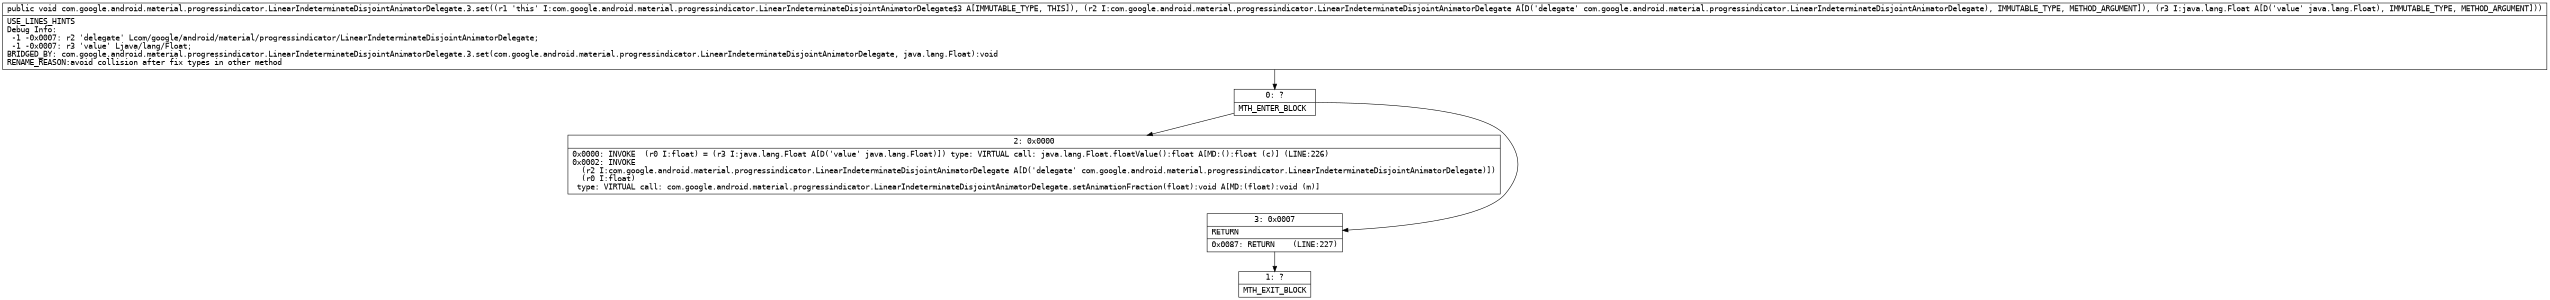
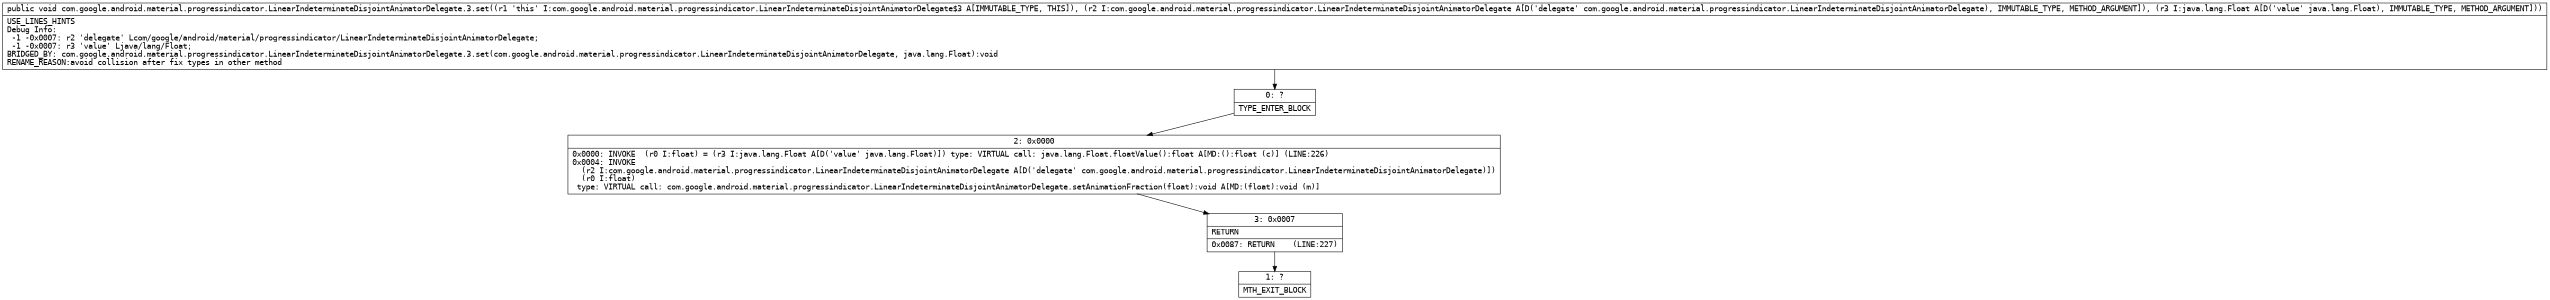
  digraph {
    fontname="DejaVu Sans Mono"
    node [fontname="DejaVu Sans Mono" shape=record]
    edge [fontname="DejaVu Sans Mono"]
-   n1 [label="{0\:\ ?|MTH_ENTER_BLOCK\l}"]
-   n2 [label="{2\:\ 0x0000|0x0000: INVOKE  (r0 I:float) = (r3 I:java.lang.Float A[D('value' java.lang.Float)]) type: VIRTUAL call: java.lang.Float.floatValue():float A[MD:():float (c)] (LINE:226)\l0x0002: INVOKE  \l  (r2 I:com.google.android.material.progressindicator.LinearIndeterminateDisjointAnimatorDelegate A[D('delegate' com.google.android.material.progressindicator.LinearIndeterminateDisjointAnimatorDelegate)])\l  (r0 I:float)\l type: VIRTUAL call: com.google.android.material.progressindicator.LinearIndeterminateDisjointAnimatorDelegate.setAnimationFraction(float):void A[MD:(float):void (m)]\l}"]
+   n1 [label="{0\:\ ?|TYPE_ENTER_BLOCK\l}"]
+   n2 [label="{2\:\ 0x0000|0x0000: INVOKE  (r0 I:float) = (r3 I:java.lang.Float A[D('value' java.lang.Float)]) type: VIRTUAL call: java.lang.Float.floatValue():float A[MD:():float (c)] (LINE:226)\l0x0004: INVOKE  \l  (r2 I:com.google.android.material.progressindicator.LinearIndeterminateDisjointAnimatorDelegate A[D('delegate' com.google.android.material.progressindicator.LinearIndeterminateDisjointAnimatorDelegate)])\l  (r0 I:float)\l type: VIRTUAL call: com.google.android.material.progressindicator.LinearIndeterminateDisjointAnimatorDelegate.setAnimationFraction(float):void A[MD:(float):void (m)]\l}"]
    n3 [label="{3\:\ 0x0007|RETURN\l|0x0087: RETURN    (LINE:227)\l}"]
    n4 [label="{1\:\ ?|MTH_EXIT_BLOCK\l}"]
    n5 [label="{public void com.google.android.material.progressindicator.LinearIndeterminateDisjointAnimatorDelegate.3.set((r1 'this' I:com.google.android.material.progressindicator.LinearIndeterminateDisjointAnimatorDelegate$3 A[IMMUTABLE_TYPE, THIS]), (r2 I:com.google.android.material.progressindicator.LinearIndeterminateDisjointAnimatorDelegate A[D('delegate' com.google.android.material.progressindicator.LinearIndeterminateDisjointAnimatorDelegate), IMMUTABLE_TYPE, METHOD_ARGUMENT]), (r3 I:java.lang.Float A[D('value' java.lang.Float), IMMUTABLE_TYPE, METHOD_ARGUMENT]))  | USE_LINES_HINTS\lDebug Info:\l  \-1 \-0x0007: r2 'delegate' Lcom\/google\/android\/material\/progressindicator\/LinearIndeterminateDisjointAnimatorDelegate;\l  \-1 \-0x0007: r3 'value' Ljava\/lang\/Float;\lBRIDGED_BY: com.google.android.material.progressindicator.LinearIndeterminateDisjointAnimatorDelegate.3.set(com.google.android.material.progressindicator.LinearIndeterminateDisjointAnimatorDelegate, java.lang.Float):void\lRENAME_REASON:avoid collision after fix types in other method\l}"]
    n1 -> n2
-   n1 -> n3
+   n2 -> n3
    n3 -> n4
    n5 -> n1
  }
